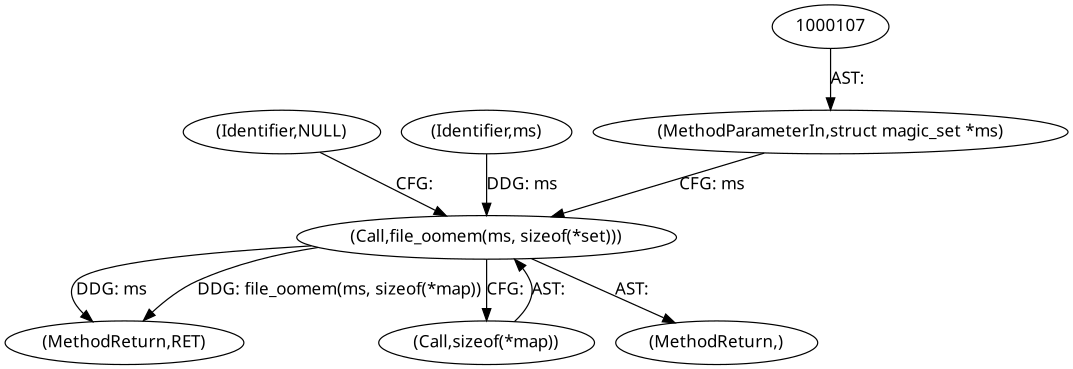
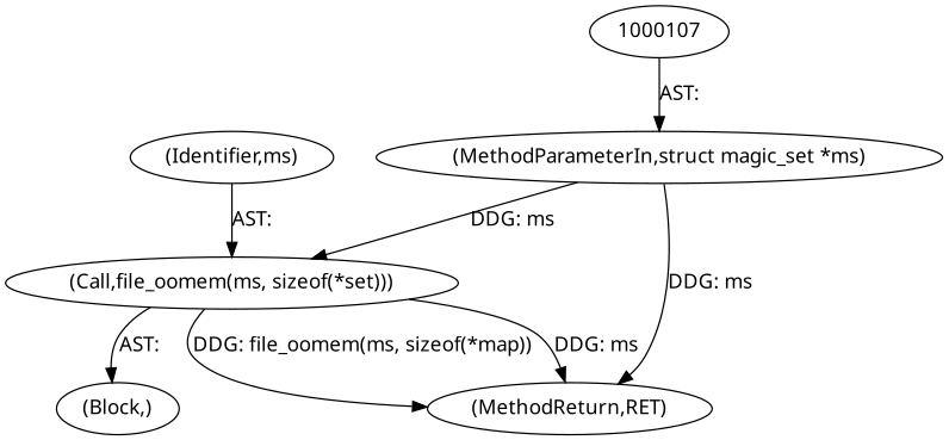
  digraph {
    fontname="Noto Sans"
    node [fontname="Noto Sans"]
    edge [fontname="Noto Sans"]
    n1 [label="(MethodParameterIn,struct magic_set *ms)"]
    n2 [label="(Call,file_oomem(ms, sizeof(*set)))"]
    n3 [label="(MethodReturn,RET)"]
-   n4 [label="(Call,sizeof(*map))"]
-   n5 [label="(MethodReturn,)"]
+   n5 [label="(Block,)"]
    1000107
-   n7 [label="(Identifier,NULL)"]
    n8 [label="(Identifier,ms)"]
-   n1 -> n2 [label="CFG: ms"]
+   n1 -> n2 [label="DDG: ms"]
+   n1 -> n3 [label="DDG: ms"]
    n2 -> n3 [label="DDG: ms"]
    n2 -> n3 [label="DDG: file_oomem(ms, sizeof(*map))"]
-   n2 -> n4 [label="CFG: "]
    n2 -> n5 [label="AST: "]
-   n4 -> n2 [label="AST: "]
    1000107 -> n1 [label="AST: "]
-   n7 -> n2 [label="CFG: "]
-   n8 -> n2 [label="DDG: ms"]
+   n8 -> n2 [label="AST: "]
  }
